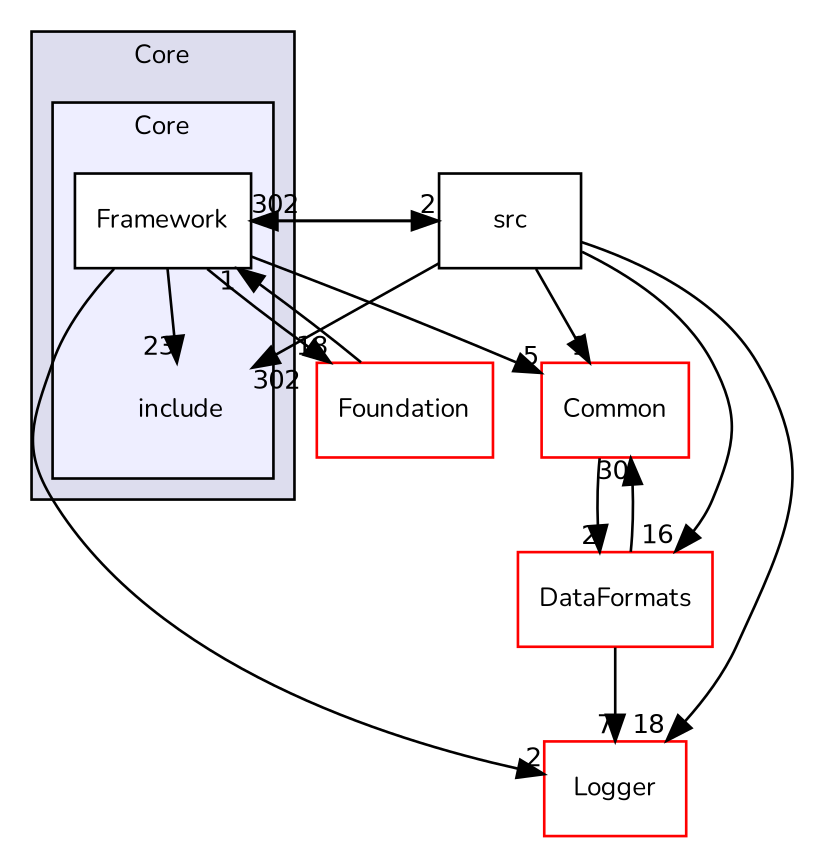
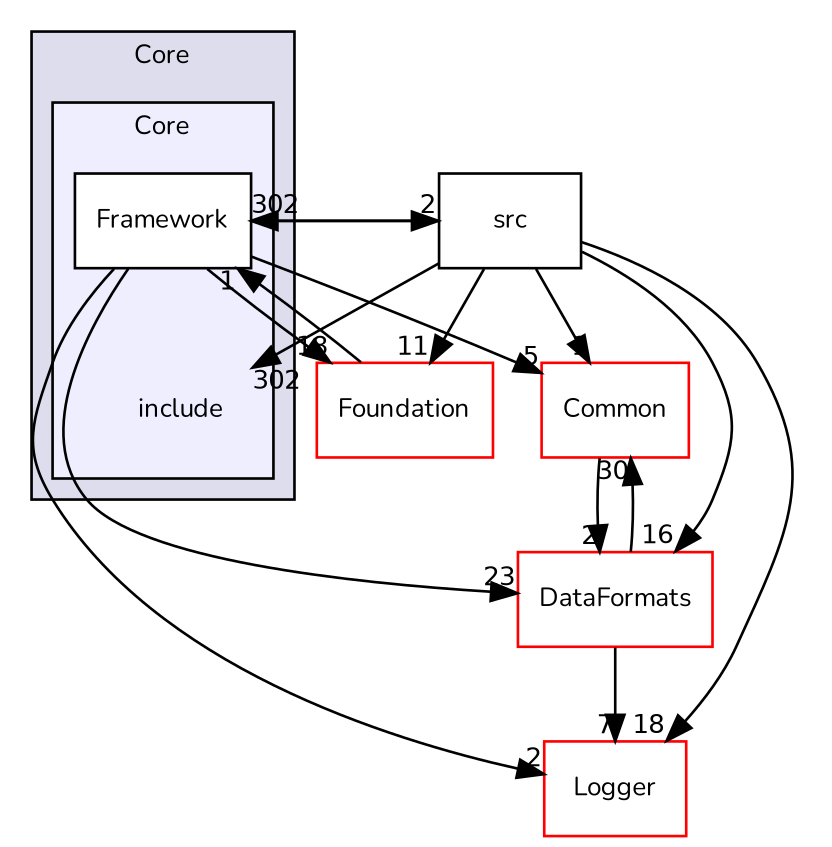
  digraph {
    compound=true
    fontname=Nunito
    node [fontname=Nunito fontsize=10 shape=box color=red]
    edge [headlabel=2 labeldistance=1.5 labelfontname=Helvetica labelfontsize=10 fontname=Nunito]
    n1 [label=include shape=plaintext color=""]
    n2 [color=black fillcolor=white label=Framework style=filled]
    n3 [label=Common]
    n4 [label=Foundation]
    n5 [label=src color=""]
    n6 [label=Logger]
    n7 [label=DataFormats]
    subgraph cluster_1 {
      bgcolor="#ddddee"
      fontsize=10
      label=Core
      pencolor=black
      subgraph cluster_2 {
        bgcolor="#eeeeff"
        fontsize=10
        pencolor=black
        n1
        n2
      }
    }
    n2 -> n3 [headlabel=5]
    n2 -> n4 [headlabel=18]
    n2 -> n5
    n2 -> n6
-   n2 -> n1 [headlabel=23]
+   n2 -> n7 [headlabel=23]
    n3 -> n7
    n4 -> n2 [headlabel=1]
    n5 -> n1 [headlabel=302]
    n5 -> n2 [headlabel=302]
    n5 -> n3 [headlabel=1]
+   n5 -> n4 [headlabel=11]
    n5 -> n6 [headlabel=18]
    n5 -> n7 [headlabel=16]
    n7 -> n3 [headlabel=30]
    n7 -> n6 [headlabel=7]
  }
